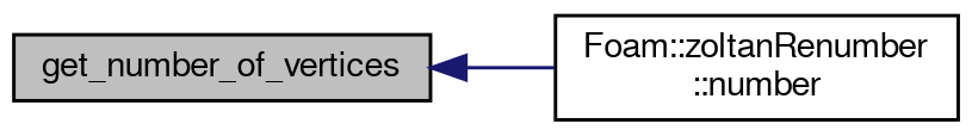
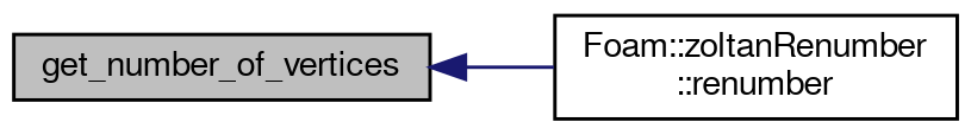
  digraph {
    rankdir=LR
    node [color=black fontname=FreeSans fontsize=10 shape=record]
    n1 [fillcolor=grey75 fontcolor=black height=0.2 label=get_number_of_vertices style=filled width=0.4]
-   n2 [height=0.2 label="Foam::zoltanRenumber\l::number" width=0.4]
+   n2 [height=0.2 label="Foam::zoltanRenumber\l::renumber" width=0.4]
    n1 -> n2 [color=midnightblue dir=back fontname=FreeSans fontsize=10 labelfontname=FreeSans labelfontsize=10 style=solid]
  }
